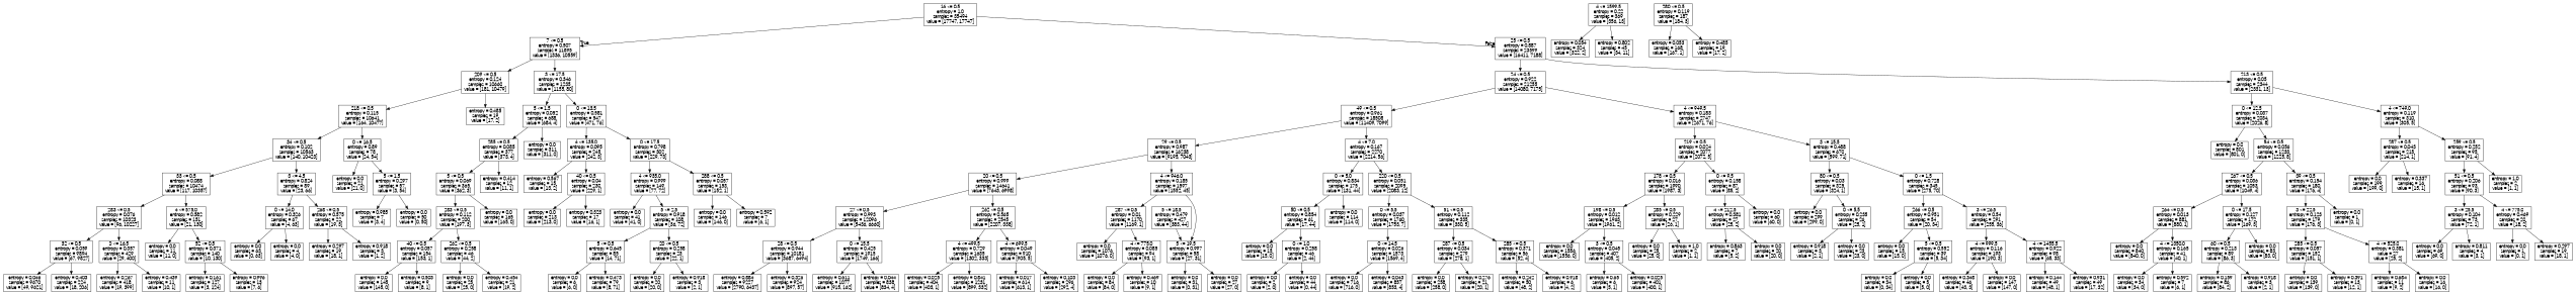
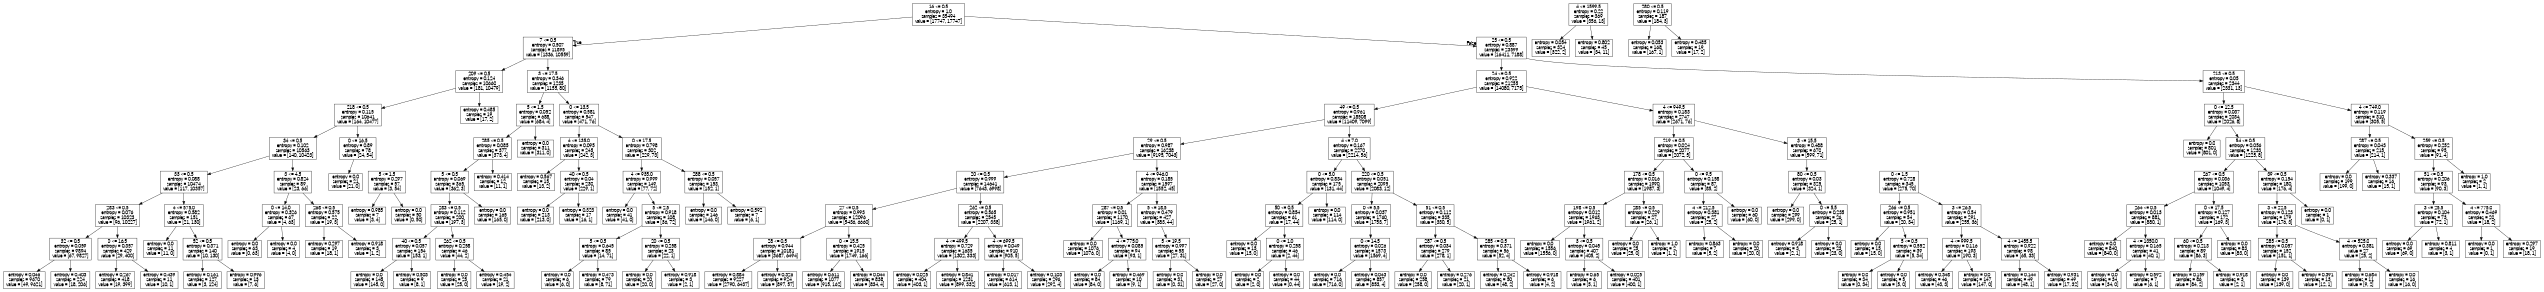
  digraph {
    fontname=Lato
    node [fontname=Lato shape=box]
    edge [fontname=Lato]
    n1 [label="16 <= 0.5\nentropy = 1.0\nsamples = 35494\nvalue = [17747, 17747]"]
    n2 [label="7 <= 0.5\nentropy = 0.507\nsamples = 11895\nvalue = [1336, 10559]"]
    n3 [label="25 <= 0.5\nentropy = 0.887\nsamples = 23599\nvalue = [16411, 7188]"]
    n4 [label="209 <= 0.5\nentropy = 0.124\nsamples = 10660\nvalue = [181, 10479]"]
    n5 [label="3 <= 17.5\nentropy = 0.346\nsamples = 1235\nvalue = [1155, 80]"]
    n6 [label="24 <= 0.5\nentropy = 0.922\nsamples = 21255\nvalue = [14080, 7175]"]
    n7 [label="213 <= 0.5\nentropy = 0.05\nsamples = 2344\nvalue = [2331, 13]"]
    n8 [label="218 <= 0.5\nentropy = 0.115\nsamples = 10641\nvalue = [164, 10477]"]
    n9 [label="entropy = 0.485\nsamples = 19\nvalue = [17, 2]"]
    n10 [label="5 <= 1.5\nentropy = 0.052\nsamples = 688\nvalue = [684, 4]"]
    n11 [label="0 <= 13.5\nentropy = 0.581\nsamples = 547\nvalue = [471, 76]"]
    n12 [label="34 <= 0.5\nentropy = 0.102\nsamples = 10563\nvalue = [140, 10423]"]
    n13 [label="0 <= 16.5\nentropy = 0.89\nsamples = 78\nvalue = [24, 54]"]
    n14 [label="33 <= 0.5\nentropy = 0.088\nsamples = 10474\nvalue = [117, 10357]"]
    n15 [label="3 <= 4.5\nentropy = 0.824\nsamples = 89\nvalue = [23, 66]"]
    n16 [label="entropy = 0.0\nsamples = 21\nvalue = [21, 0]"]
    n17 [label="5 <= 1.5\nentropy = 0.297\nsamples = 57\nvalue = [3, 54]"]
    n18 [label="283 <= 0.5\nentropy = 0.076\nsamples = 10323\nvalue = [96, 10227]"]
    n19 [label="4 <= 575.0\nentropy = 0.582\nsamples = 151\nvalue = [21, 130]"]
    n20 [label="0 <= 14.0\nentropy = 0.326\nsamples = 67\nvalue = [4, 63]"]
    n21 [label="268 <= 0.5\nentropy = 0.575\nsamples = 22\nvalue = [19, 3]"]
    n22 [label="32 <= 0.5\nentropy = 0.059\nsamples = 9894\nvalue = [67, 9827]"]
    n23 [label="0 <= 16.5\nentropy = 0.357\nsamples = 429\nvalue = [29, 400]"]
    n24 [label="entropy = 0.0\nsamples = 11\nvalue = [11, 0]"]
    n25 [label="52 <= 0.5\nentropy = 0.371\nsamples = 140\nvalue = [10, 130]"]
    n26 [label="entropy = 0.046\nsamples = 9670\nvalue = [49, 9621]"]
    n27 [label="entropy = 0.403\nsamples = 224\nvalue = [18, 206]"]
    n28 [label="entropy = 0.267\nsamples = 418\nvalue = [19, 399]"]
    n29 [label="entropy = 0.439\nsamples = 11\nvalue = [10, 1]"]
    n30 [label="entropy = 0.161\nsamples = 127\nvalue = [3, 124]"]
    n31 [label="entropy = 0.996\nsamples = 13\nvalue = [7, 6]"]
    n32 [label="entropy = 0.0\nsamples = 63\nvalue = [0, 63]"]
    n33 [label="entropy = 0.0\nsamples = 4\nvalue = [4, 0]"]
    n34 [label="entropy = 0.297\nsamples = 19\nvalue = [18, 1]"]
    n35 [label="entropy = 0.918\nsamples = 3\nvalue = [1, 2]"]
    n36 [label="entropy = 0.985\nsamples = 7\nvalue = [3, 4]"]
    n37 [label="entropy = 0.0\nsamples = 50\nvalue = [0, 50]"]
    n38 [label="285 <= 0.5\nentropy = 0.085\nsamples = 377\nvalue = [373, 4]"]
    n39 [label="entropy = 0.0\nsamples = 311\nvalue = [311, 0]"]
    n40 [label="4 <= 135.0\nentropy = 0.095\nsamples = 245\nvalue = [242, 3]"]
    n41 [label="0 <= 17.5\nentropy = 0.798\nsamples = 302\nvalue = [229, 73]"]
    n42 [label="5 <= 0.5\nentropy = 0.069\nsamples = 365\nvalue = [362, 3]"]
    n43 [label="entropy = 0.414\nsamples = 12\nvalue = [11, 1]"]
    n44 [label="283 <= 0.5\nentropy = 0.112\nsamples = 200\nvalue = [197, 3]"]
    n45 [label="entropy = 0.0\nsamples = 165\nvalue = [165, 0]"]
    n46 [label="40 <= 0.5\nentropy = 0.057\nsamples = 154\nvalue = [153, 1]"]
    n47 [label="262 <= 0.5\nentropy = 0.258\nsamples = 46\nvalue = [44, 2]"]
    n48 [label="entropy = 0.0\nsamples = 145\nvalue = [145, 0]"]
    n49 [label="entropy = 0.503\nsamples = 9\nvalue = [8, 1]"]
    n50 [label="entropy = 0.0\nsamples = 25\nvalue = [25, 0]"]
    n51 [label="entropy = 0.454\nsamples = 21\nvalue = [19, 2]"]
    n52 [label="entropy = 0.567\nsamples = 15\nvalue = [13, 2]"]
    n53 [label="40 <= 0.5\nentropy = 0.04\nsamples = 230\nvalue = [229, 1]"]
    n54 [label="4 <= 935.0\nentropy = 0.999\nsamples = 149\nvalue = [77, 72]"]
    n55 [label="288 <= 0.5\nentropy = 0.057\nsamples = 153\nvalue = [152, 1]"]
    n56 [label="entropy = 0.0\nsamples = 213\nvalue = [213, 0]"]
    n57 [label="entropy = 0.323\nsamples = 17\nvalue = [16, 1]"]
    n58 [label="entropy = 0.0\nsamples = 41\nvalue = [41, 0]"]
    n59 [label="5 <= 2.5\nentropy = 0.918\nsamples = 108\nvalue = [36, 72]"]
    n60 [label="entropy = 0.0\nsamples = 146\nvalue = [146, 0]"]
    n61 [label="entropy = 0.592\nsamples = 7\nvalue = [6, 1]"]
    n62 [label="5 <= 0.5\nentropy = 0.645\nsamples = 85\nvalue = [14, 71]"]
    n63 [label="20 <= 0.5\nentropy = 0.258\nsamples = 23\nvalue = [22, 1]"]
    n64 [label="entropy = 0.0\nsamples = 6\nvalue = [6, 0]"]
    n65 [label="entropy = 0.473\nsamples = 79\nvalue = [8, 71]"]
    n66 [label="entropy = 0.0\nsamples = 20\nvalue = [20, 0]"]
    n67 [label="entropy = 0.918\nsamples = 3\nvalue = [2, 1]"]
    n68 [label="49 <= 0.5\nentropy = 0.961\nsamples = 18508\nvalue = [11409, 7099]"]
    n69 [label="4 <= 949.5\nentropy = 0.183\nsamples = 2747\nvalue = [2671, 76]"]
    n70 [label="0 <= 12.5\nentropy = 0.037\nsamples = 2034\nvalue = [2026, 8]"]
    n71 [label="4 <= 749.0\nentropy = 0.119\nsamples = 310\nvalue = [305, 5]"]
    n72 [label="29 <= 0.5\nentropy = 0.987\nsamples = 16238\nvalue = [9195, 7043]"]
    n73 [label="4 <= 7.0\nentropy = 0.167\nsamples = 2270\nvalue = [2214, 56]"]
    n74 [label="219 <= 0.5\nentropy = 0.024\nsamples = 2077\nvalue = [2072, 5]"]
    n75 [label="3 <= 15.5\nentropy = 0.488\nsamples = 670\nvalue = [599, 71]"]
    n76 [label="20 <= 0.5\nentropy = 0.999\nsamples = 14641\nvalue = [7643, 6998]"]
    n77 [label="4 <= 946.0\nentropy = 0.185\nsamples = 1597\nvalue = [1552, 45]"]
    n78 [label="0 <= 5.0\nentropy = 0.834\nsamples = 175\nvalue = [131, 44]"]
    n79 [label="220 <= 0.5\nentropy = 0.051\nsamples = 2095\nvalue = [2083, 12]"]
    n80 [label="27 <= 0.5\nentropy = 0.993\nsamples = 12096\nvalue = [5436, 6660]"]
    n81 [label="262 <= 0.5\nentropy = 0.565\nsamples = 2545\nvalue = [2207, 338]"]
    n82 [label="287 <= 0.5\nentropy = 0.01\nsamples = 1170\nvalue = [1169, 1]"]
    n83 [label="5 <= 18.5\nentropy = 0.479\nsamples = 427\nvalue = [383, 44]"]
    n84 [label="28 <= 0.5\nentropy = 0.944\nsamples = 10181\nvalue = [3687, 6494]"]
    n85 [label="0 <= 15.5\nentropy = 0.425\nsamples = 1915\nvalue = [1749, 166]"]
    n86 [label="4 <= 499.5\nentropy = 0.729\nsamples = 1635\nvalue = [1302, 333]"]
    n87 [label="4 <= 699.5\nentropy = 0.049\nsamples = 910\nvalue = [905, 5]"]
    n88 [label="entropy = 0.884\nsamples = 9227\nvalue = [2790, 6437]"]
    n89 [label="entropy = 0.326\nsamples = 924\nvalue = [897, 57]"]
    n90 [label="entropy = 0.611\nsamples = 1077\nvalue = [915, 162]"]
    n91 [label="entropy = 0.044\nsamples = 838\nvalue = [834, 4]"]
    n92 [label="entropy = 0.025\nsamples = 404\nvalue = [403, 1]"]
    n93 [label="entropy = 0.841\nsamples = 1231\nvalue = [899, 332]"]
    n94 [label="entropy = 0.017\nsamples = 614\nvalue = [613, 1]"]
    n95 [label="entropy = 0.103\nsamples = 296\nvalue = [292, 4]"]
    n96 [label="entropy = 0.0\nsamples = 1076\nvalue = [1076, 0]"]
    n97 [label="4 <= 775.0\nentropy = 0.085\nsamples = 94\nvalue = [93, 1]"]
    n98 [label="5 <= 19.5\nentropy = 0.997\nsamples = 58\nvalue = [27, 31]"]
    n99 [label="entropy = 0.0\nsamples = 84\nvalue = [84, 0]"]
    n100 [label="entropy = 0.469\nsamples = 10\nvalue = [9, 1]"]
    n101 [label="4 <= 1599.5\nentropy = 0.22\nsamples = 369\nvalue = [356, 13]"]
    n102 [label="entropy = 0.054\nsamples = 324\nvalue = [322, 2]"]
    n103 [label="entropy = 0.802\nsamples = 45\nvalue = [34, 11]"]
    n104 [label="entropy = 0.0\nsamples = 31\nvalue = [0, 31]"]
    n105 [label="entropy = 0.0\nsamples = 27\nvalue = [27, 0]"]
    n106 [label="50 <= 0.5\nentropy = 0.854\nsamples = 61\nvalue = [17, 44]"]
    n107 [label="entropy = 0.0\nsamples = 114\nvalue = [114, 0]"]
    n108 [label="0 <= 5.5\nentropy = 0.037\nsamples = 1760\nvalue = [1753, 7]"]
    n109 [label="51 <= 0.5\nentropy = 0.112\nsamples = 335\nvalue = [330, 5]"]
    n110 [label="entropy = 0.0\nsamples = 15\nvalue = [15, 0]"]
    n111 [label="0 <= 1.0\nentropy = 0.258\nsamples = 46\nvalue = [2, 44]"]
    n112 [label="entropy = 0.0\nsamples = 2\nvalue = [2, 0]"]
    n113 [label="entropy = 0.0\nsamples = 44\nvalue = [0, 44]"]
    n114 [label="0 <= 14.5\nentropy = 0.026\nsamples = 1573\nvalue = [1569, 4]"]
    n115 [label="287 <= 0.5\nentropy = 0.034\nsamples = 279\nvalue = [278, 1]"]
    n116 [label="285 <= 0.5\nentropy = 0.371\nsamples = 56\nvalue = [52, 4]"]
    n117 [label="280 <= 0.5\nentropy = 0.119\nsamples = 187\nvalue = [184, 3]"]
    n118 [label="entropy = 0.053\nsamples = 168\nvalue = [167, 1]"]
    n119 [label="entropy = 0.485\nsamples = 19\nvalue = [17, 2]"]
    n120 [label="entropy = 0.0\nsamples = 716\nvalue = [716, 0]"]
    n121 [label="entropy = 0.043\nsamples = 857\nvalue = [853, 4]"]
    n122 [label="entropy = 0.0\nsamples = 258\nvalue = [258, 0]"]
    n123 [label="entropy = 0.276\nsamples = 21\nvalue = [20, 1]"]
    n124 [label="entropy = 0.242\nsamples = 50\nvalue = [48, 2]"]
    n125 [label="entropy = 0.918\nsamples = 6\nvalue = [4, 2]"]
    n126 [label="178 <= 0.5\nentropy = 0.016\nsamples = 1990\nvalue = [1987, 3]"]
    n127 [label="0 <= 9.5\nentropy = 0.158\nsamples = 87\nvalue = [85, 2]"]
    n128 [label="80 <= 0.5\nentropy = 0.03\nsamples = 325\nvalue = [324, 1]"]
    n129 [label="0 <= 1.5\nentropy = 0.728\nsamples = 345\nvalue = [275, 70]"]
    n130 [label="198 <= 0.5\nentropy = 0.012\nsamples = 1963\nvalue = [1961, 2]"]
    n131 [label="285 <= 0.5\nentropy = 0.229\nsamples = 27\nvalue = [26, 1]"]
    n132 [label="4 <= 212.5\nentropy = 0.381\nsamples = 27\nvalue = [25, 2]"]
    n133 [label="entropy = 0.0\nsamples = 60\nvalue = [60, 0]"]
    n134 [label="entropy = 0.0\nsamples = 1556\nvalue = [1556, 0]"]
    n135 [label="3 <= 0.5\nentropy = 0.045\nsamples = 407\nvalue = [405, 2]"]
    n136 [label="entropy = 0.0\nsamples = 25\nvalue = [25, 0]"]
    n137 [label="entropy = 1.0\nsamples = 2\nvalue = [1, 1]"]
    n138 [label="entropy = 0.65\nsamples = 6\nvalue = [5, 1]"]
    n139 [label="entropy = 0.025\nsamples = 401\nvalue = [400, 1]"]
    n140 [label="entropy = 0.863\nsamples = 7\nvalue = [5, 2]"]
    n141 [label="entropy = 0.0\nsamples = 20\nvalue = [20, 0]"]
    n142 [label="entropy = 0.0\nsamples = 299\nvalue = [299, 0]"]
    n143 [label="0 <= 5.5\nentropy = 0.235\nsamples = 26\nvalue = [25, 1]"]
    n144 [label="266 <= 0.5\nentropy = 0.951\nsamples = 54\nvalue = [20, 34]"]
    n145 [label="3 <= 26.5\nentropy = 0.54\nsamples = 291\nvalue = [255, 36]"]
    n146 [label="entropy = 0.918\nsamples = 3\nvalue = [2, 1]"]
    n147 [label="entropy = 0.0\nsamples = 23\nvalue = [23, 0]"]
    n148 [label="entropy = 0.0\nsamples = 15\nvalue = [15, 0]"]
    n149 [label="5 <= 0.5\nentropy = 0.552\nsamples = 39\nvalue = [5, 34]"]
    n150 [label="4 <= 999.5\nentropy = 0.116\nsamples = 193\nvalue = [190, 3]"]
    n151 [label="4 <= 1455.5\nentropy = 0.922\nsamples = 98\nvalue = [65, 33]"]
    n152 [label="entropy = 0.0\nsamples = 34\nvalue = [0, 34]"]
    n153 [label="entropy = 0.0\nsamples = 5\nvalue = [5, 0]"]
    n154 [label="entropy = 0.348\nsamples = 46\nvalue = [43, 3]"]
    n155 [label="entropy = 0.0\nsamples = 147\nvalue = [147, 0]"]
    n156 [label="entropy = 0.144\nsamples = 49\nvalue = [48, 1]"]
    n157 [label="entropy = 0.931\nsamples = 49\nvalue = [17, 32]"]
    n158 [label="entropy = 0.0\nsamples = 801\nvalue = [801, 0]"]
    n159 [label="54 <= 0.5\nentropy = 0.056\nsamples = 1233\nvalue = [1225, 8]"]
    n160 [label="287 <= 0.5\nentropy = 0.043\nsamples = 215\nvalue = [214, 1]"]
    n161 [label="259 <= 0.5\nentropy = 0.252\nsamples = 95\nvalue = [91, 4]"]
    n162 [label="267 <= 0.5\nentropy = 0.036\nsamples = 1053\nvalue = [1049, 4]"]
    n163 [label="39 <= 0.5\nentropy = 0.154\nsamples = 180\nvalue = [176, 4]"]
    n164 [label="264 <= 0.5\nentropy = 0.013\nsamples = 881\nvalue = [880, 1]"]
    n165 [label="0 <= 17.5\nentropy = 0.127\nsamples = 172\nvalue = [169, 3]"]
    n166 [label="3 <= 22.5\nentropy = 0.123\nsamples = 179\nvalue = [176, 3]"]
    n167 [label="entropy = 0.0\nsamples = 1\nvalue = [0, 1]"]
    n168 [label="entropy = 0.0\nsamples = 840\nvalue = [840, 0]"]
    n169 [label="4 <= 1350.0\nentropy = 0.165\nsamples = 41\nvalue = [40, 1]"]
    n170 [label="60 <= 0.5\nentropy = 0.213\nsamples = 89\nvalue = [86, 3]"]
    n171 [label="entropy = 0.0\nsamples = 83\nvalue = [83, 0]"]
    n172 [label="entropy = 0.0\nsamples = 34\nvalue = [34, 0]"]
    n173 [label="entropy = 0.592\nsamples = 7\nvalue = [6, 1]"]
    n174 [label="entropy = 0.159\nsamples = 86\nvalue = [84, 2]"]
    n175 [label="entropy = 0.918\nsamples = 3\nvalue = [2, 1]"]
    n176 [label="285 <= 0.5\nentropy = 0.057\nsamples = 152\nvalue = [151, 1]"]
    n177 [label="4 <= 525.0\nentropy = 0.381\nvalue = 27\nvalue = [25, 2]"]
    n178 [label="entropy = 0.0\nsamples = 139\nvalue = [139, 0]"]
    n179 [label="entropy = 0.391\nsamples = 13\nvalue = [12, 1]"]
    n180 [label="entropy = 0.684\nsamples = 11\nvalue = [9, 2]"]
    n181 [label="entropy = 0.0\nsamples = 16\nvalue = [16, 0]"]
    n182 [label="entropy = 0.0\nsamples = 199\nvalue = [199, 0]"]
    n183 [label="entropy = 0.337\nsamples = 16\nvalue = [15, 1]"]
    n184 [label="51 <= 0.5\nentropy = 0.206\nsamples = 93\nvalue = [90, 3]"]
    n185 [label="entropy = 1.0\nsamples = 2\nvalue = [1, 1]"]
    n186 [label="3 <= 25.5\nentropy = 0.104\nsamples = 73\nvalue = [72, 1]"]
    n187 [label="4 <= 775.0\nentropy = 0.469\nsamples = 20\nvalue = [18, 2]"]
    n188 [label="entropy = 0.0\nsamples = 69\nvalue = [69, 0]"]
    n189 [label="entropy = 0.811\nsamples = 4\nvalue = [3, 1]"]
    n190 [label="entropy = 0.0\nsamples = 1\nvalue = [0, 1]"]
    n191 [label="entropy = 0.297\nsamples = 19\nvalue = [18, 1]"]
    n1 -> n2 [headlabel=True labelangle=45 labeldistance=2.5]
    n1 -> n3 [headlabel=False labelangle=-45 labeldistance=2.5]
    n2 -> n4
    n2 -> n5
    n3 -> n6
    n3 -> n7
    n4 -> n8
    n4 -> n9
    n5 -> n10
    n5 -> n11
    n6 -> n68
    n6 -> n69
    n7 -> n70
    n7 -> n71
    n8 -> n12
    n8 -> n13
    n10 -> n38
    n10 -> n39
    n11 -> n40
    n11 -> n41
    n12 -> n14
    n12 -> n15
    n13 -> n16
-   n13 -> n17
    n14 -> n18
    n14 -> n19
    n15 -> n20
    n15 -> n21
    n17 -> n36
    n17 -> n37
    n18 -> n22
    n18 -> n23
    n19 -> n24
    n19 -> n25
    n20 -> n32
    n20 -> n33
    n21 -> n34
    n21 -> n35
    n22 -> n26
    n22 -> n27
    n23 -> n28
    n23 -> n29
    n25 -> n30
    n25 -> n31
    n38 -> n42
    n38 -> n43
    n40 -> n52
    n40 -> n53
    n41 -> n54
    n41 -> n55
    n42 -> n44
    n42 -> n45
    n44 -> n46
    n44 -> n47
    n46 -> n48
    n46 -> n49
    n47 -> n50
    n47 -> n51
    n53 -> n56
    n53 -> n57
    n54 -> n58
    n54 -> n59
    n55 -> n60
    n55 -> n61
    n59 -> n62
    n59 -> n63
    n62 -> n64
    n62 -> n65
    n63 -> n66
    n63 -> n67
    n68 -> n72
    n68 -> n73
    n69 -> n74
    n69 -> n75
    n70 -> n158
    n70 -> n159
    n71 -> n160
    n71 -> n161
    n72 -> n76
    n72 -> n77
    n73 -> n78
    n73 -> n79
    n74 -> n126
    n74 -> n127
    n75 -> n128
-   n75 -> n129
    n76 -> n80
    n76 -> n81
    n77 -> n82
-   n77 -> n98
+   n77 -> n83
    n78 -> n106
    n78 -> n107
    n79 -> n108
    n79 -> n109
    n80 -> n84
    n80 -> n85
    n81 -> n86
    n81 -> n87
    n82 -> n96
    n82 -> n97
    n83 -> n98
    n84 -> n88
    n84 -> n89
    n85 -> n90
    n85 -> n91
    n86 -> n92
    n86 -> n93
    n87 -> n94
    n87 -> n95
    n97 -> n99
    n97 -> n100
    n98 -> n104
    n98 -> n105
    n101 -> n102
    n101 -> n103
    n106 -> n110
    n106 -> n111
    n108 -> n114
    n109 -> n115
    n109 -> n116
    n111 -> n112
    n111 -> n113
    n114 -> n120
    n114 -> n121
    n115 -> n122
    n115 -> n123
    n116 -> n124
    n116 -> n125
    n117 -> n118
    n117 -> n119
    n126 -> n130
    n126 -> n131
    n127 -> n132
    n127 -> n133
    n128 -> n142
    n128 -> n143
    n129 -> n144
    n129 -> n145
    n130 -> n134
    n130 -> n135
    n131 -> n136
    n131 -> n137
    n132 -> n140
    n132 -> n141
    n135 -> n138
    n135 -> n139
    n143 -> n146
    n143 -> n147
    n144 -> n148
    n144 -> n149
    n145 -> n150
    n145 -> n151
    n149 -> n152
    n149 -> n153
    n150 -> n154
    n150 -> n155
    n151 -> n156
    n151 -> n157
    n159 -> n162
    n159 -> n163
    n160 -> n182
    n160 -> n183
    n161 -> n184
    n161 -> n185
    n162 -> n164
    n162 -> n165
    n163 -> n166
    n163 -> n167
    n164 -> n168
    n164 -> n169
    n165 -> n170
    n165 -> n171
    n166 -> n176
    n166 -> n177
    n169 -> n172
    n169 -> n173
    n170 -> n174
    n170 -> n175
    n176 -> n178
    n176 -> n179
    n177 -> n180
    n177 -> n181
    n184 -> n186
    n184 -> n187
    n186 -> n188
    n186 -> n189
    n187 -> n190
    n187 -> n191
  }
